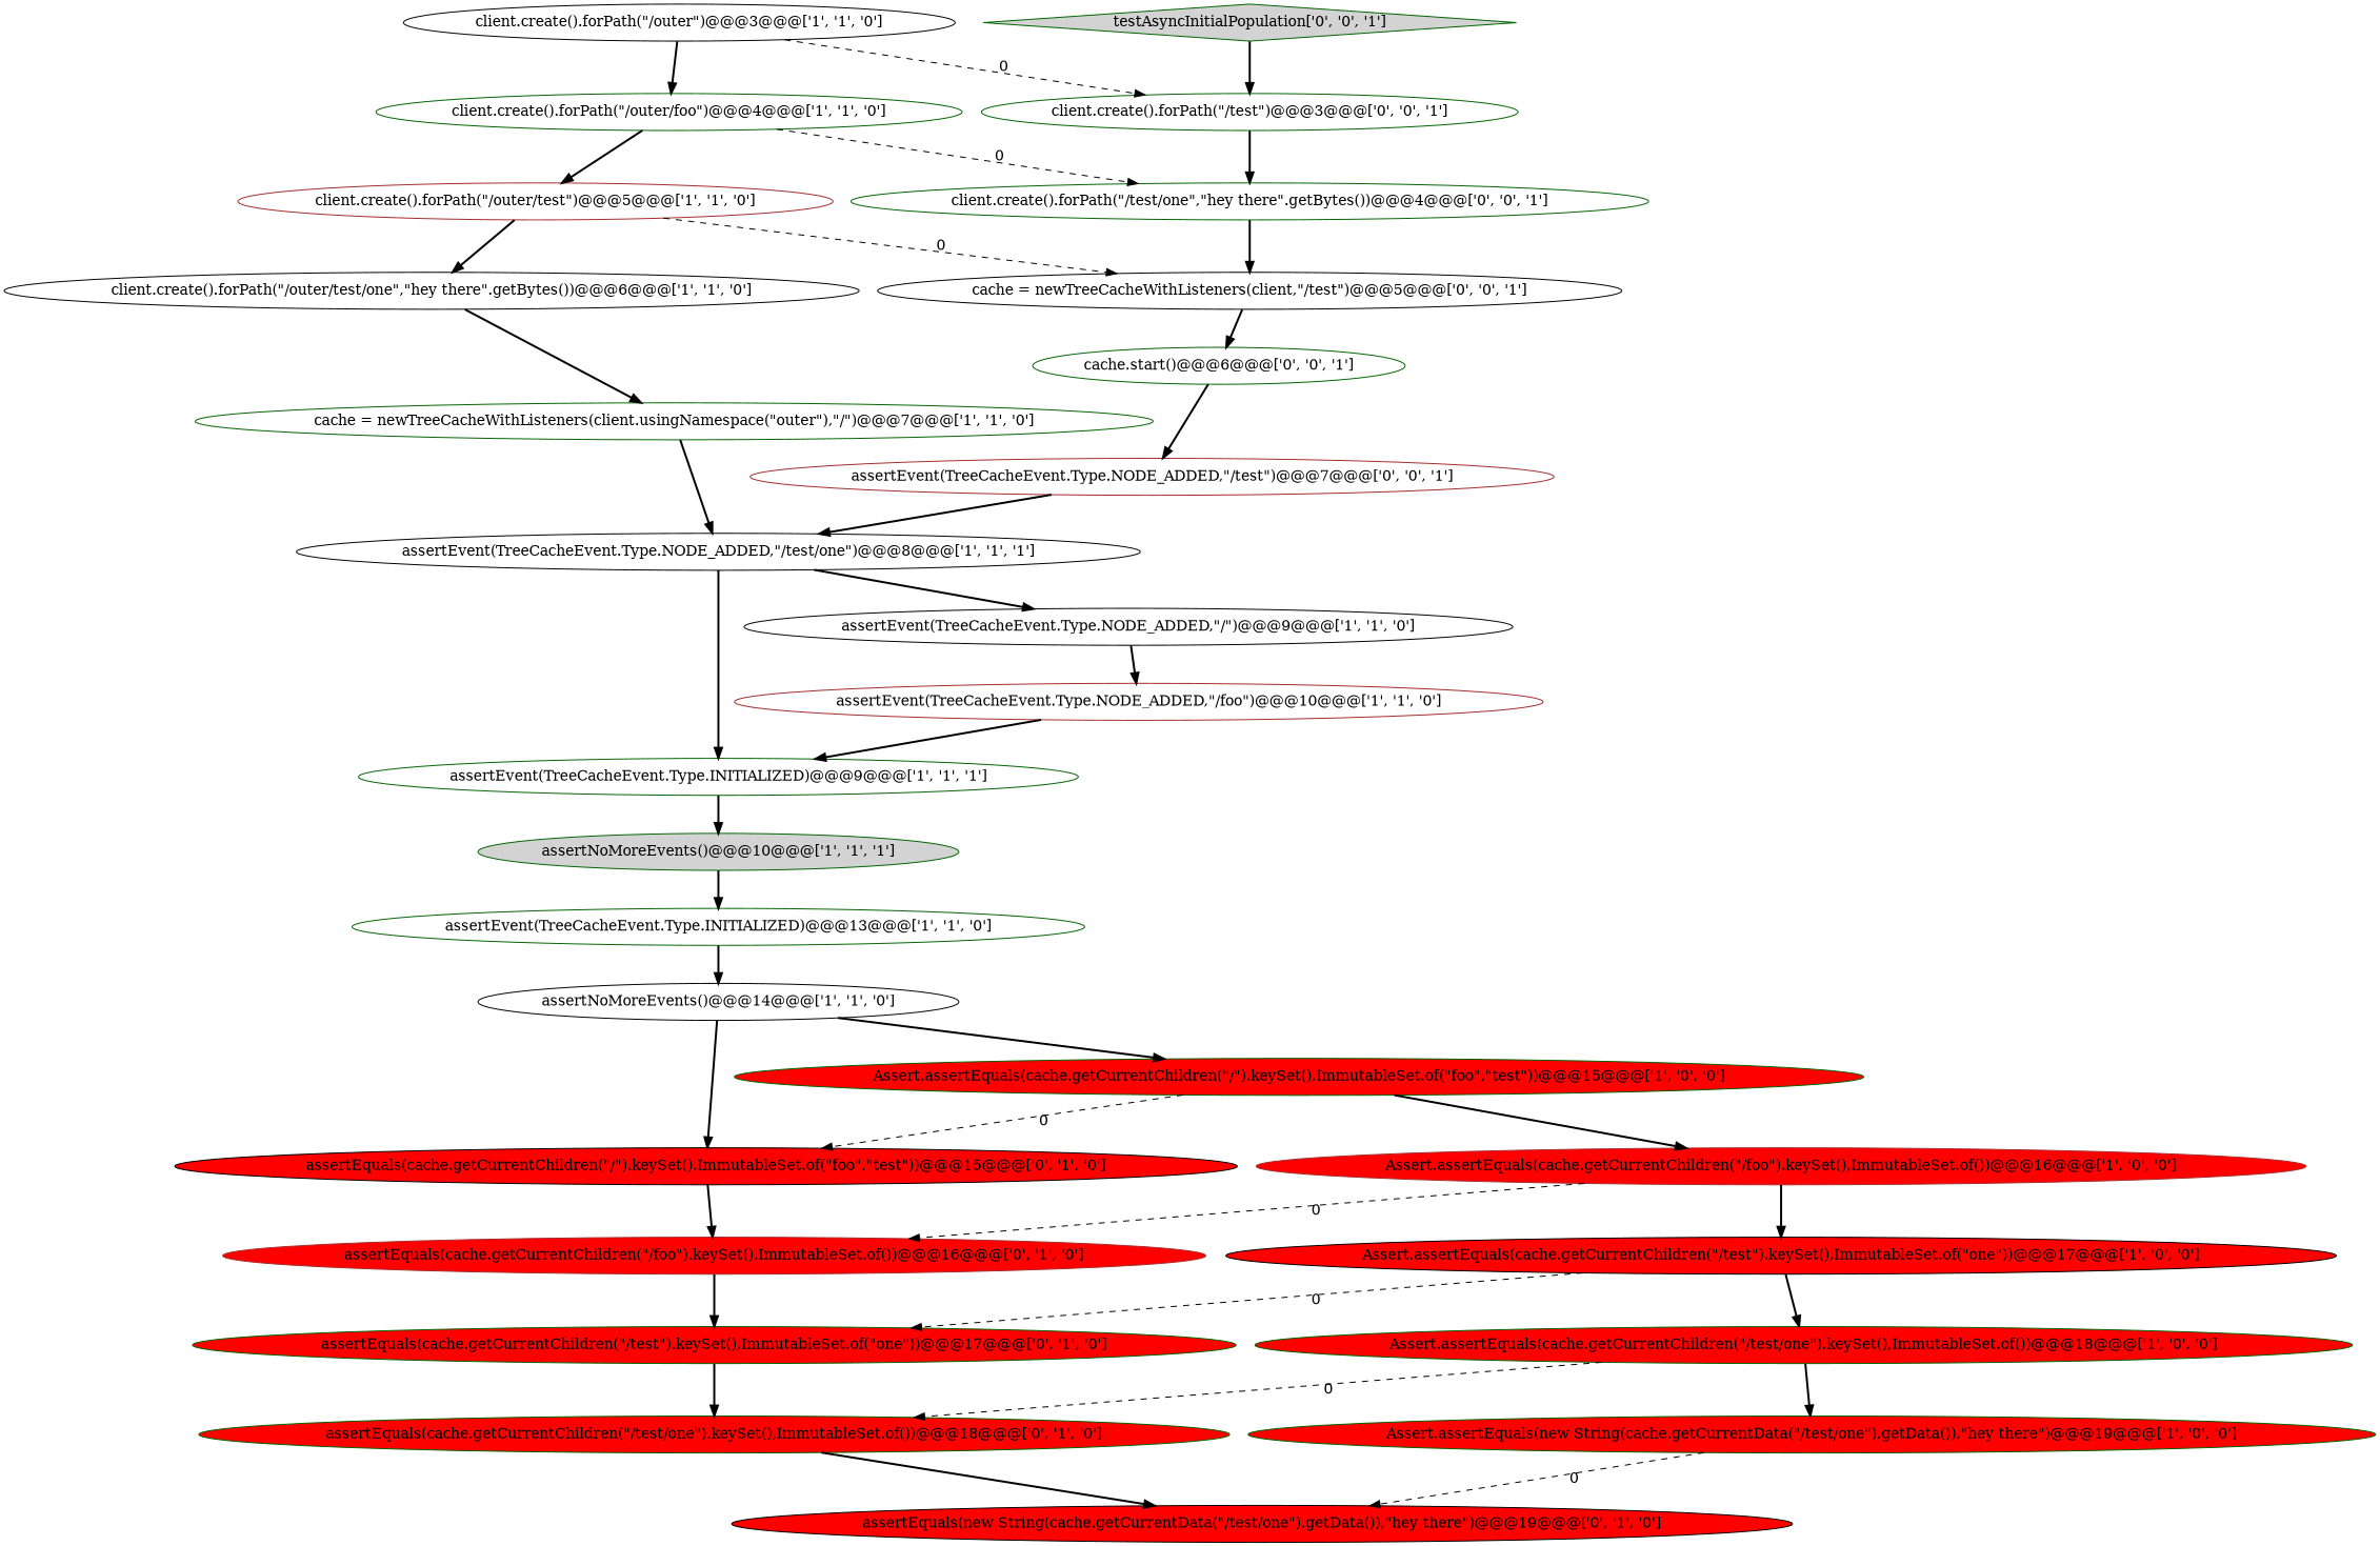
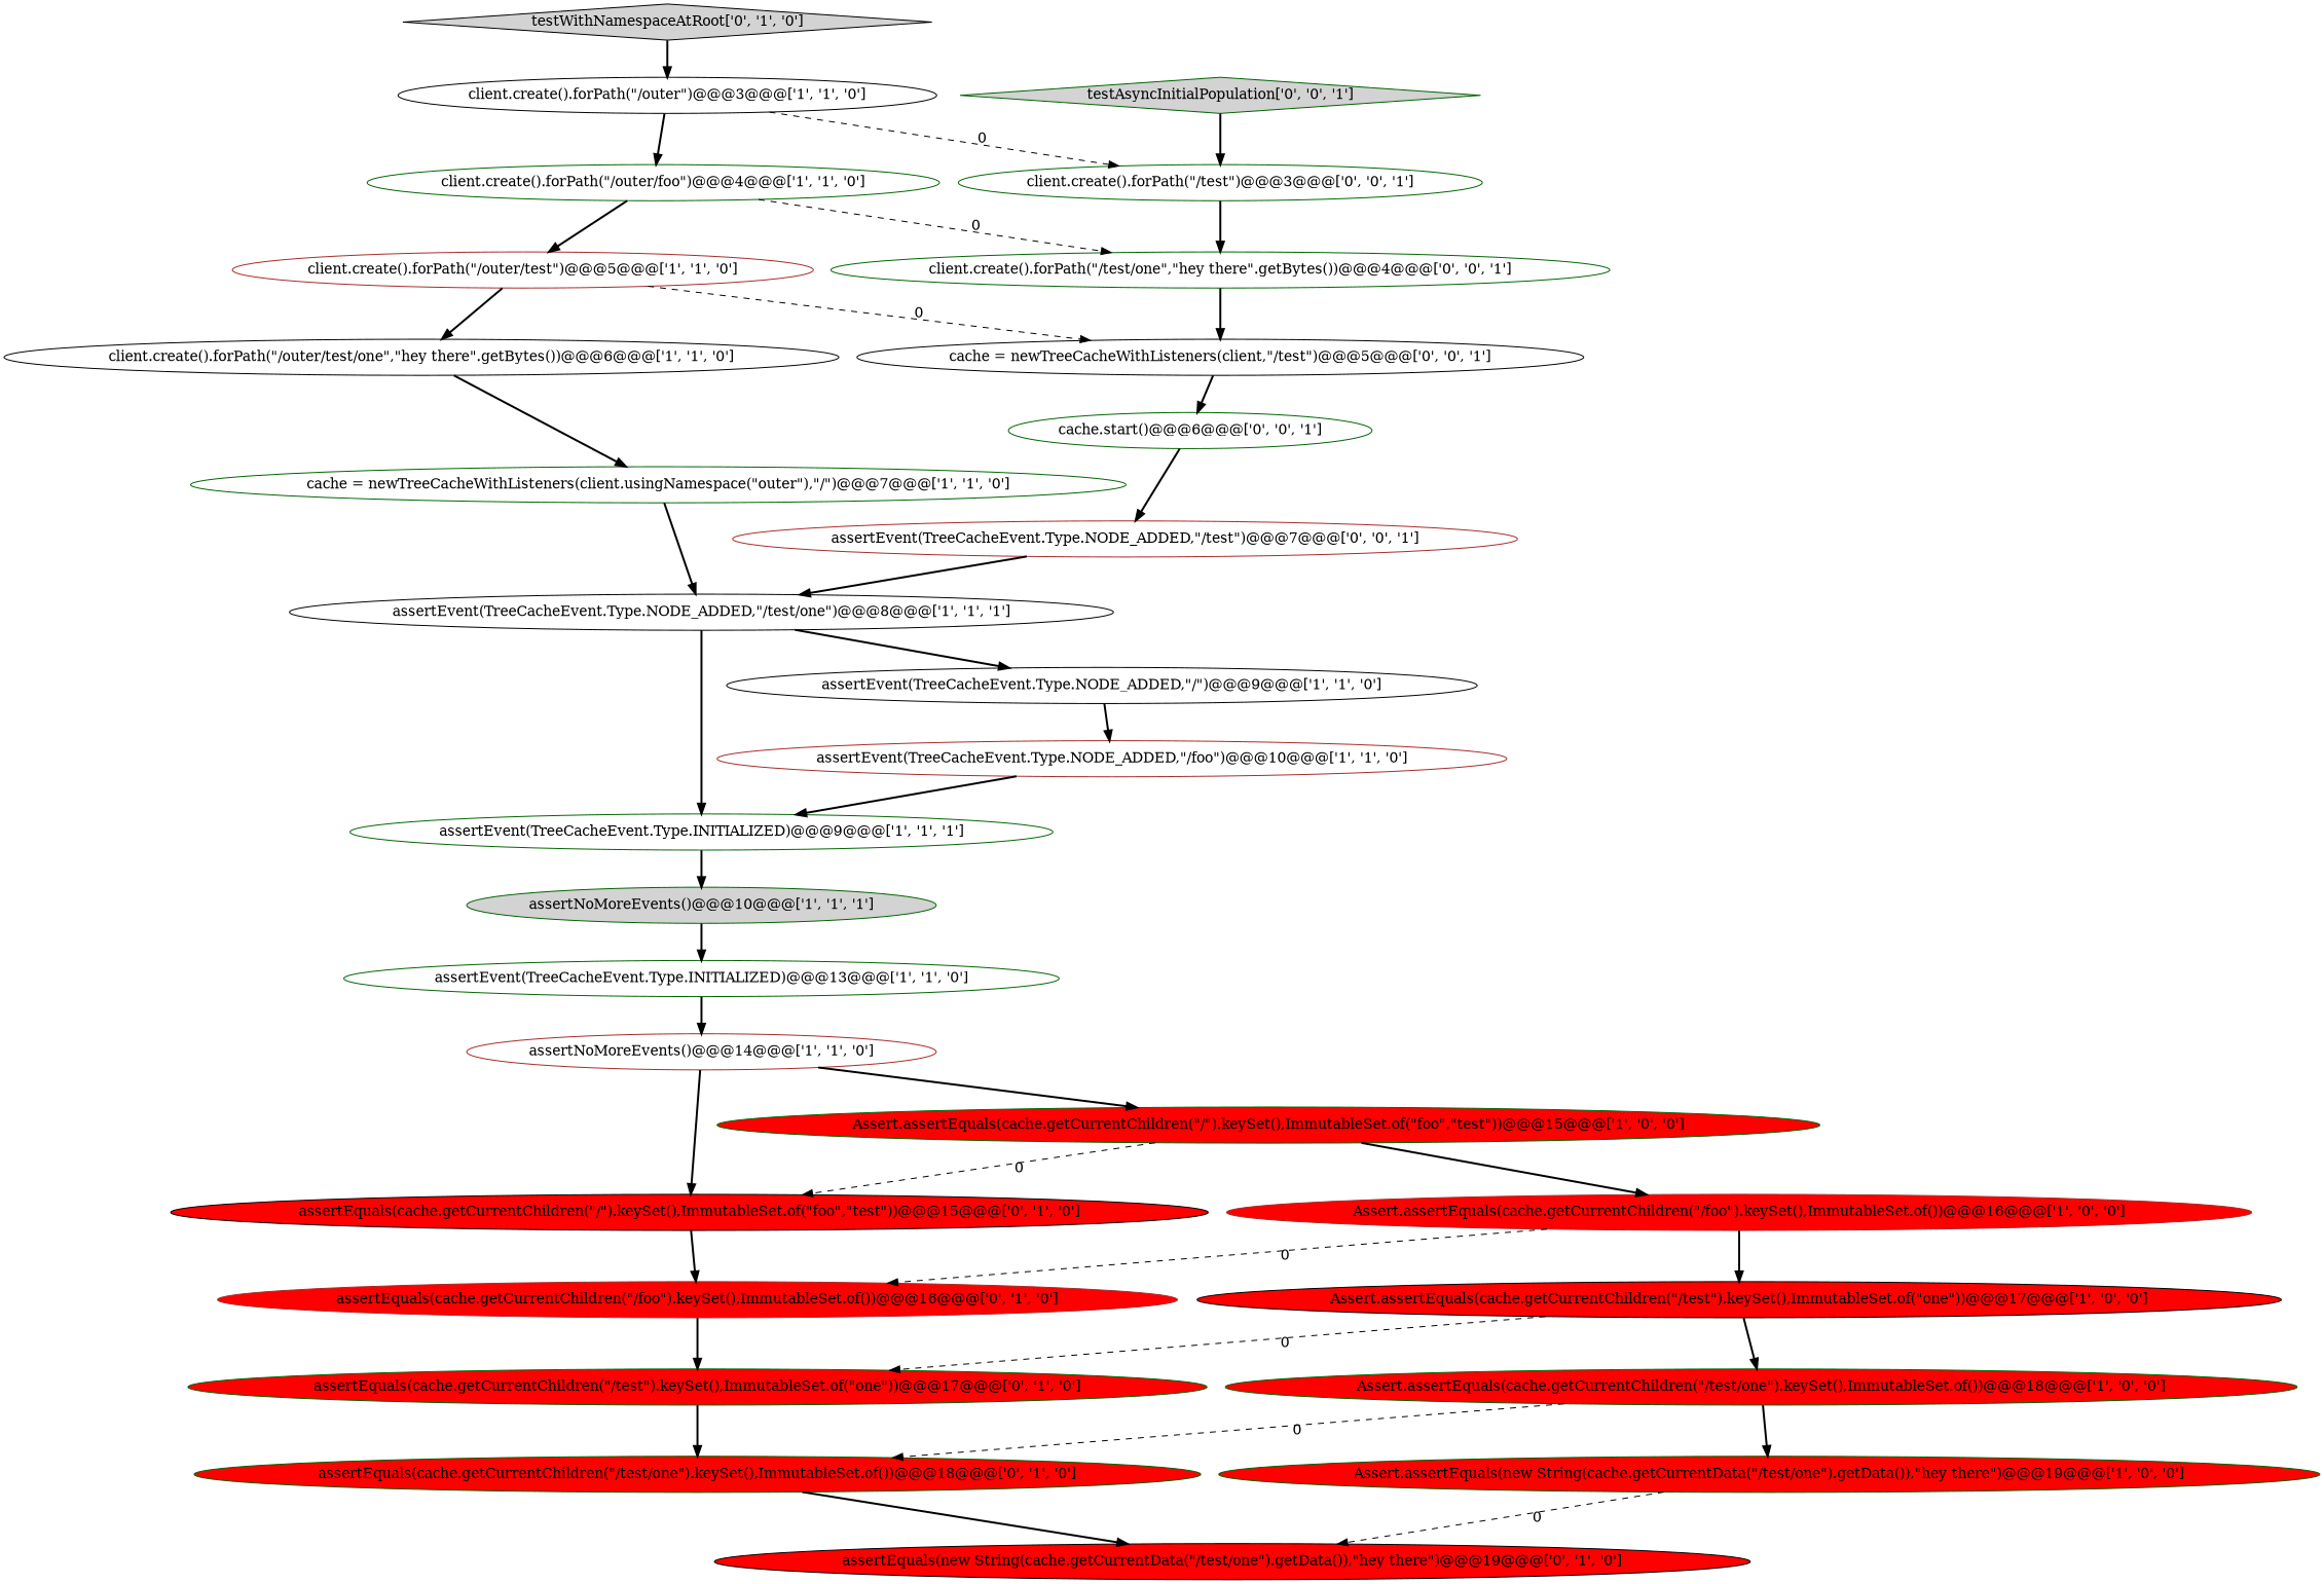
  digraph {
    node [color=darkgreen fillcolor=white shape=ellipse style=filled]
    edge [style=bold]
    n1 [label="client.create().forPath(\"/test\")@@@3@@@['0', '0', '1']"]
    n2 [label="client.create().forPath(\"/test/one\",\"hey there\".getBytes())@@@4@@@['0', '0', '1']"]
    n3 [color=black label="cache = newTreeCacheWithListeners(client,\"/test\")@@@5@@@['0', '0', '1']"]
    n4 [fillcolor=red label="assertEquals(cache.getCurrentChildren(\"/test/one\").keySet(),ImmutableSet.of())@@@18@@@['0', '1', '0']"]
    n5 [color=black fillcolor=red label="assertEquals(new String(cache.getCurrentData(\"/test/one\").getData()),\"hey there\")@@@19@@@['0', '1', '0']"]
    n6 [label="cache = newTreeCacheWithListeners(client.usingNamespace(\"outer\"),\"/\")@@@7@@@['1', '1', '0']"]
    n7 [color=black label="assertEvent(TreeCacheEvent.Type.NODE_ADDED,\"/test/one\")@@@8@@@['1', '1', '1']"]
    n8 [color=black label="assertEvent(TreeCacheEvent.Type.NODE_ADDED,\"/\")@@@9@@@['1', '1', '0']"]
    n9 [label="assertEvent(TreeCacheEvent.Type.INITIALIZED)@@@9@@@['1', '1', '1']"]
-   n10 [color=black label="assertNoMoreEvents()@@@14@@@['1', '1', '0']"]
+   n10 [color=brown label="assertNoMoreEvents()@@@14@@@['1', '1', '0']"]
    n11 [fillcolor=red label="Assert.assertEquals(cache.getCurrentChildren(\"/\").keySet(),ImmutableSet.of(\"foo\",\"test\"))@@@15@@@['1', '0', '0']"]
    n12 [color=black fillcolor=red label="assertEquals(cache.getCurrentChildren(\"/\").keySet(),ImmutableSet.of(\"foo\",\"test\"))@@@15@@@['0', '1', '0']"]
    n13 [color=brown fillcolor=red label="Assert.assertEquals(cache.getCurrentChildren(\"/foo\").keySet(),ImmutableSet.of())@@@16@@@['1', '0', '0']"]
    n14 [color=brown fillcolor=red label="assertEquals(cache.getCurrentChildren(\"/foo\").keySet(),ImmutableSet.of())@@@16@@@['0', '1', '0']"]
    n15 [color=brown label="client.create().forPath(\"/outer/test\")@@@5@@@['1', '1', '0']"]
    n16 [color=black label="client.create().forPath(\"/outer/test/one\",\"hey there\".getBytes())@@@6@@@['1', '1', '0']"]
    n17 [label="cache.start()@@@6@@@['0', '0', '1']"]
    n18 [color=brown label="assertEvent(TreeCacheEvent.Type.NODE_ADDED,\"/test\")@@@7@@@['0', '0', '1']"]
    n19 [color=brown label="assertEvent(TreeCacheEvent.Type.NODE_ADDED,\"/foo\")@@@10@@@['1', '1', '0']"]
    n20 [fillcolor=red label="assertEquals(cache.getCurrentChildren(\"/test\").keySet(),ImmutableSet.of(\"one\"))@@@17@@@['0', '1', '0']"]
    n21 [label="assertEvent(TreeCacheEvent.Type.INITIALIZED)@@@13@@@['1', '1', '0']"]
    n22 [color=black fillcolor=red label="Assert.assertEquals(cache.getCurrentChildren(\"/test\").keySet(),ImmutableSet.of(\"one\"))@@@17@@@['1', '0', '0']"]
    n23 [fillcolor=red label="Assert.assertEquals(cache.getCurrentChildren(\"/test/one\").keySet(),ImmutableSet.of())@@@18@@@['1', '0', '0']"]
    n24 [fillcolor=lightgray label="assertNoMoreEvents()@@@10@@@['1', '1', '1']"]
+   n25 [color=black fillcolor=lightgray label="testWithNamespaceAtRoot['0', '1', '0']" shape=diamond]
    n26 [color=black label="client.create().forPath(\"/outer\")@@@3@@@['1', '1', '0']"]
    n27 [label="client.create().forPath(\"/outer/foo\")@@@4@@@['1', '1', '0']"]
    n28 [fillcolor=red label="Assert.assertEquals(new String(cache.getCurrentData(\"/test/one\").getData()),\"hey there\")@@@19@@@['1', '0', '0']"]
    n29 [fillcolor=lightgray label="testAsyncInitialPopulation['0', '0', '1']" shape=diamond]
    n1 -> n2
    n2 -> n3
    n3 -> n17
    n4 -> n5
    n6 -> n7
    n7 -> n8
    n7 -> n9
    n8 -> n19
    n9 -> n24
    n10 -> n11
    n10 -> n12
    n11 -> n12 [label=0 style=dashed]
    n11 -> n13
    n12 -> n14
    n13 -> n14 [label=0 style=dashed]
    n13 -> n22
    n14 -> n20
    n15 -> n3 [label=0 style=dashed]
    n15 -> n16
    n16 -> n6
    n17 -> n18
    n18 -> n7
    n19 -> n9
    n20 -> n4
    n21 -> n10
    n22 -> n20 [label=0 style=dashed]
    n22 -> n23
    n23 -> n4 [label=0 style=dashed]
    n23 -> n28
    n24 -> n21
+   n25 -> n26
    n26 -> n1 [label=0 style=dashed]
    n26 -> n27
    n27 -> n2 [label=0 style=dashed]
    n27 -> n15
    n28 -> n5 [label=0 style=dashed]
    n29 -> n1
  }
